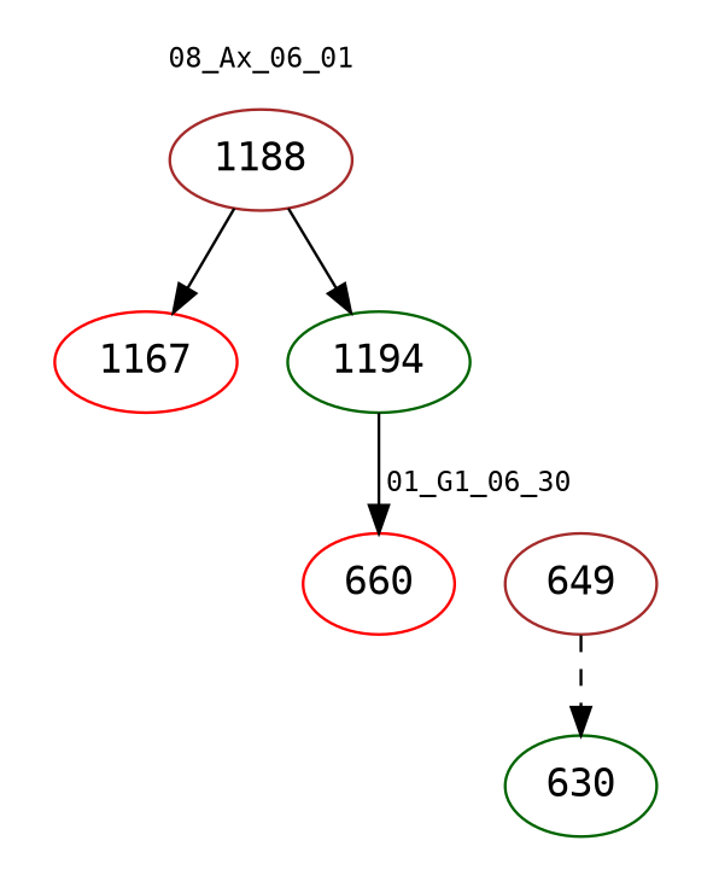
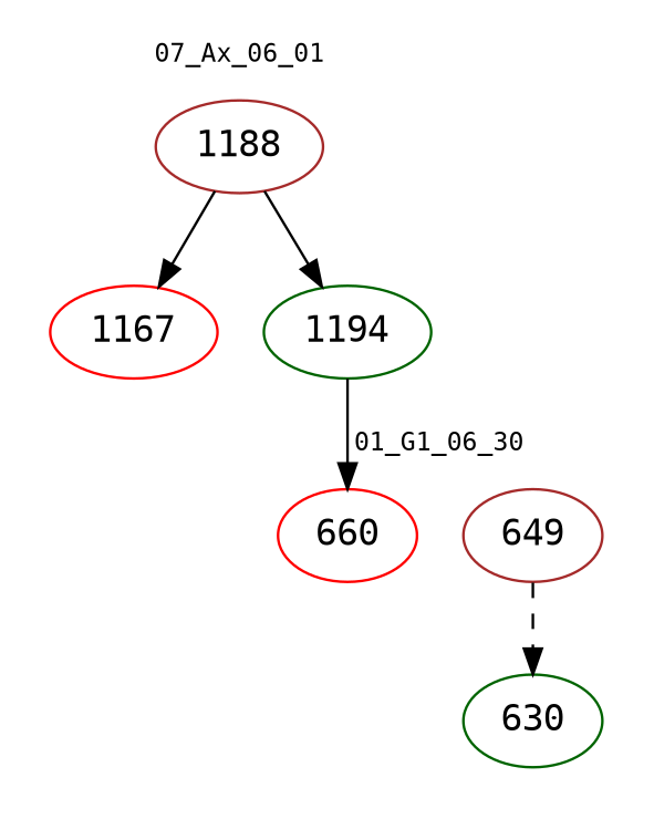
  digraph {
    fontname="DejaVu Sans Mono"
    node [color=brown fontname="DejaVu Sans Mono"]
    edge [color=black fontname="DejaVu Sans Mono" style=solid]
    n1 [label=1188]
    n2 [color=red label=1167]
    n3 [color=darkgreen label=1194]
    n4 [label=649]
    n5 [color=darkgreen label=630]
    n6 [color=red label=660]
    subgraph cluster_1 {
      color=white
      fontsize=10
-     label="08_Ax_06_01"
+     label="07_Ax_06_01"
      n1
      n2
      n3
    }
    subgraph cluster_2 {
      color=white
      fontsize=10
      label="01_G1_06_30"
      n4
      n5
      n6
    }
    n1 -> n2
    n1 -> n3
    n3 -> n6
    n4 -> n5 [style=dashed]
  }
